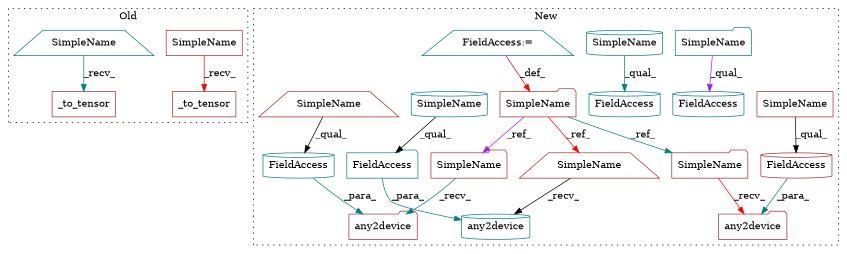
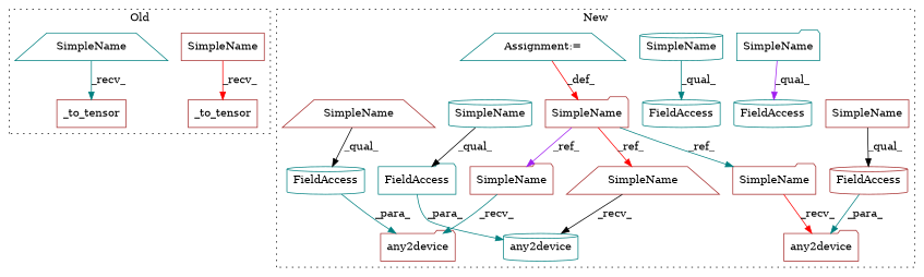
  digraph {
    fontname="DejaVu Serif"
    node [a=42 l=4 s=4182 shape=folder color=brown fontname="DejaVu Serif"]
    edge [color=teal fontname="DejaVu Serif"]
    n1 [a=32 l="11,1" label=_to_tensor s="4238,4259" shape=box]
    n2 [a=32 l="11,1" label=_to_tensor s="4119,4137" shape=box]
    n3 [label=SimpleName s=4114 shape=box]
    n4 [label=SimpleName s=4233 shape=trapezium color=teal]
    n5 [a=32 l="11,1" label=any2device s="4164,4194"]
    n6 [a=22 l=12 label=FieldAccess shape=cylinder color=teal]
    n7 [a=22 l=12 label=FieldAccess s=4340 color=teal]
    n8 [a=32 l="11,1" label=any2device s="4322,4352" shape=cylinder color=teal]
    n9 [l=5 label=SimpleName s=3433]
-   n10 [a=7 l=5 label="FieldAccess:=" s=3433 shape=trapezium color=teal]
+   n10 [a=7 l=5 label="Assignment:=" s=3433 shape=trapezium color=teal]
    n11 [a=22 l=12 label=FieldAccess s=4234 shape=cylinder color=teal]
    n12 [a=22 l=12 label=FieldAccess s=4398 shape=cylinder]
    n13 [a=32 l="11,1" label=any2device s="4376,4410"]
    n14 [a=22 l=12 label=FieldAccess s=4463 shape=cylinder color=teal]
    n15 [label=SimpleName s=4234 color=teal]
    n16 [label=SimpleName s=4463 shape=cylinder color=teal]
    n17 [label=SimpleName s=4340 shape=cylinder color=teal]
    n18 [label=SimpleName s=4398 shape=box]
    n19 [label=SimpleName shape=trapezium]
    n20 [l=5 label=SimpleName s=4316 shape=trapezium]
    n21 [l=5 label=SimpleName s=4158]
    n22 [l=5 label=SimpleName s=4370]
    subgraph cluster_1 {
      label=Old
      style=dotted
      n1
      n2
      n3
      n4
    }
    subgraph cluster_2 {
      label=New
      style=dotted
      n5
      n6
      n7
      n8
      n9
      n10
      n11
      n12
      n13
      n14
      n15
      n16
      n17
      n18
      n19
      n20
      n21
      n22
    }
    n3 -> n2 [label=_recv_ color=red]
    n4 -> n1 [label=_recv_]
    n6 -> n5 [label=_para_]
    n7 -> n8 [label=_para_]
    n9 -> n20 [label=_ref_ color=red]
    n9 -> n21 [label=_ref_ color=purple]
    n9 -> n22 [label=_ref_]
    n10 -> n9 [label=_def_ color=red]
    n12 -> n13 [label=_para_]
    n15 -> n11 [label=_qual_ color=purple]
    n16 -> n14 [label=_qual_]
    n17 -> n7 [label=_qual_ color=black]
    n18 -> n12 [label=_qual_ color=black]
    n19 -> n6 [label=_qual_ color=black]
    n20 -> n8 [label=_recv_ color=black]
    n21 -> n5 [label=_recv_]
    n22 -> n13 [label=_recv_ color=red]
  }
